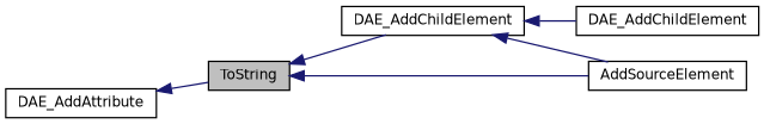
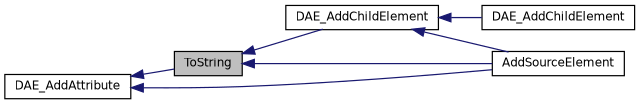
  digraph {
    rankdir=LR
    node [color=black fillcolor=white fontname=Helvetica fontsize=10 shape=record style=filled]
    edge [color=midnightblue dir=back fontname=Helvetica fontsize=10 labelfontname=Helvetica labelfontsize=10 style=solid]
    n1 [fillcolor=grey75 fontcolor=black height=0.2 label=ToString width=0.4]
    n2 [height=0.2 label=AddSourceElement width=0.4]
    n3 [height=0.2 label=DAE_AddChildElement width=0.4]
    n4 [height=0.2 label=DAE_AddChildElement width=0.4]
    n5 [height=0.2 label=DAE_AddAttribute width=0.4]
    n1 -> n2
    n1 -> n3
    n3 -> n2
    n3 -> n4
    n5 -> n1
+   n5 -> n2
  }
